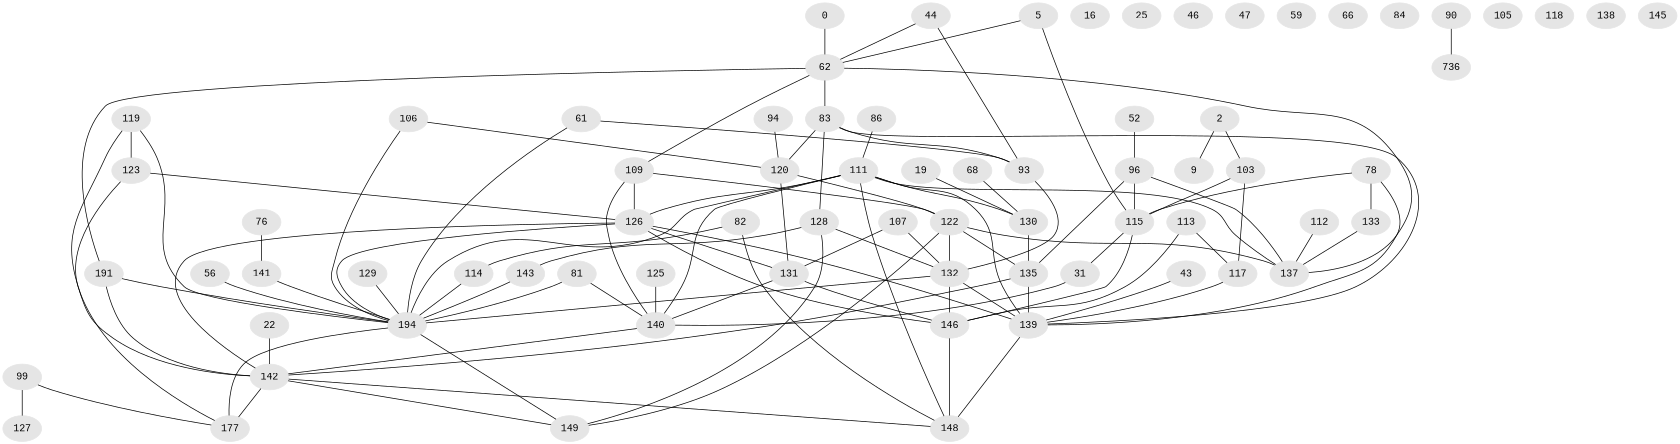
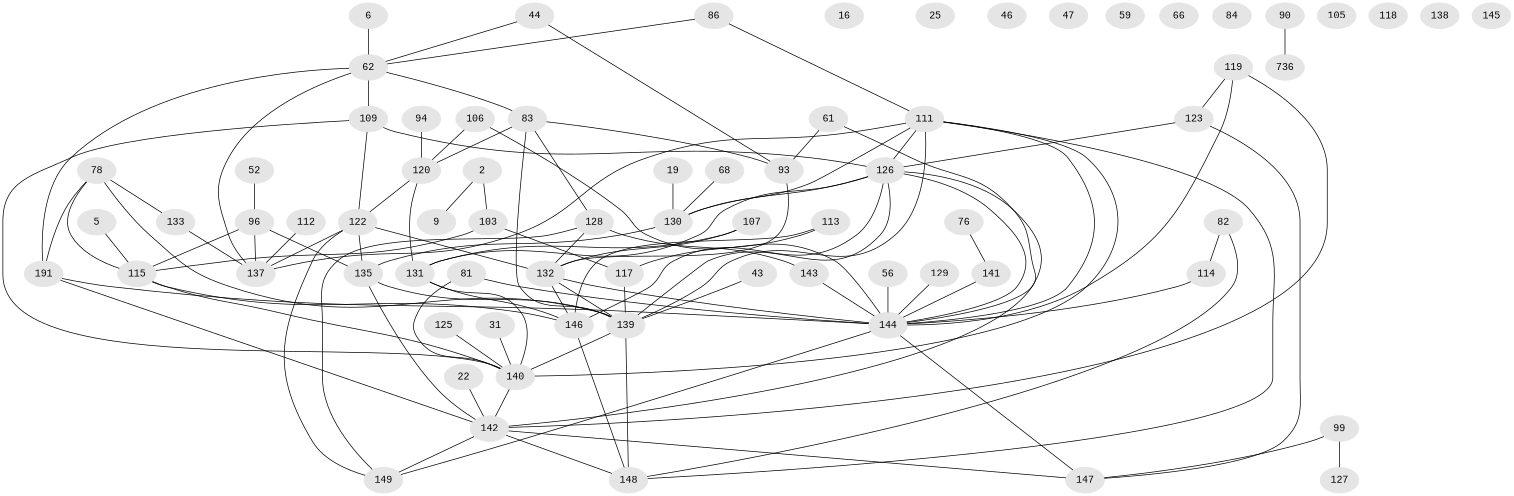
  graph {
    fontname="Liberation Mono"
    node [color=gray90 fontname="Liberation Mono" style=filled]
    edge [fontname="Liberation Mono"]
    2
    9
    103
    115 [super="+92"]
    117
    5
    62
    83 [super="+48"]
    n9 [label=191]
    109 [super="+53"]
    137 [super="+13"]
    140 [super="+63+36"]
    146 [super="+100+75"]
-   6 [label=0]
+   6
    16
    19
    130
    135 [super="+14+30"]
    22 [super="+12"]
    142 [super="+74+124+134"]
    148 [super="+11+98"]
-   147 [super="+87" label=177]
+   147 [super="+87"]
    149
    25
    31
    139 [super="+24+69+38"]
    43
    44
    93
    132 [super="+70+88+110"]
    46
    47
    96 [super="+41+45"]
    52
    56 [super="+29"]
-   144 [super="+39+57+73" label=194]
+   144 [super="+39+57+73"]
    59
    61
    120 [super="+60"]
    128
    122 [super="+102"]
    126 [super="+95+15+116+108"]
    66
    68
    76 [super="+51"]
    141 [super="+20"]
    78 [super="+50"]
    133
    81 [super="+55+28+49"]
    82
    114
    131 [super="+91"]
    143
    84
    111 [super="+85+34"]
    86
    n57 [label=736]
    90
    94
    99
    127
    105
    106 [super="+40"]
    107
    112
    113 [super="+32"]
    118
    119 [super="+80"]
    123
    125
    129
    138
    145
    2 -- 9
    2 -- 103
    103 -- 115
    103 -- 117
-   115 -- 31
+   115 -- 140
    115 -- 146 [weight=2]
    117 -- 139
    5 -- 115
-   5 -- 62
+   86 -- 62
    62 -- 83
    62 -- n9
    62 -- 109 [weight=2]
    62 -- 137
    83 -- 139
    83 -- 93
    83 -- 120
    83 -- 128
    n9 -- 142
    n9 -- 144
    109 -- 140 [weight=2]
    109 -- 122
    109 -- 126 [weight=2]
    140 -- 142
    146 -- 148 [weight=2]
    6 -- 62
    19 -- 130
    130 -- 135
    135 -- 142 [weight=2]
    135 -- 139 [weight=3]
    22 -- 142 [weight=3]
    142 -- 148
    142 -- 147 [weight=2]
    142 -- 149
    31 -- 140
+   139 -- 140
    139 -- 148 [weight=2]
    43 -- 139
    44 -- 62
    44 -- 93
    93 -- 132
    132 -- 146 [weight=3]
    132 -- 139
    132 -- 144 [weight=3]
    96 -- 115
    96 -- 137
    96 -- 135
    52 -- 96
    56 -- 144 [weight=3]
    144 -- 147
    144 -- 149
    61 -- 93
    61 -- 144
    120 -- 122
    120 -- 131
    128 -- 149
    128 -- 132
    128 -- 143
    122 -- 137 [weight=2]
    122 -- 135
    122 -- 149
    122 -- 132 [weight=2]
    126 -- 146
+   126 -- 130
    126 -- 142 [weight=2]
    126 -- 139
    126 -- 144
    126 -- 131
    68 -- 130
    76 -- 141
    141 -- 144
    78 -- 115
+   78 -- n9
    78 -- 139
    78 -- 133
    133 -- 137
    81 -- 140
    81 -- 144
    82 -- 148
    82 -- 114
    114 -- 144
    131 -- 140
    131 -- 146 [weight=2]
    143 -- 144
    111 -- 137 [weight=3]
    111 -- 140 [weight=2]
    111 -- 130
    111 -- 148
    111 -- 139
    111 -- 144 [weight=3]
    111 -- 126
    86 -- 111
    90 -- n57
    94 -- 120
    99 -- 147
    99 -- 127
    106 -- 144
    106 -- 120
    107 -- 132
    107 -- 131
    112 -- 137
    113 -- 117
    113 -- 146
    119 -- 142
    119 -- 144
    119 -- 123
    123 -- 147
    123 -- 126
    125 -- 140
    129 -- 144
  }
